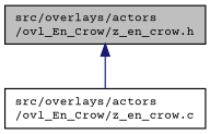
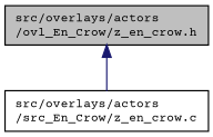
  digraph {
    fontname="Courier Prime"
    node [color=black fontname="Courier Prime" fontsize=10 shape=record style=filled]
    n1 [fillcolor=grey75 fontcolor=black height=0.2 label="src/overlays/actors\l/ovl_En_Crow/z_en_crow.h" width=0.4]
-   n2 [fillcolor=white height=0.2 label="src/overlays/actors\l/ovl_En_Crow/z_en_crow.c" width=0.4]
+   n2 [fillcolor=white height=0.2 label="src/overlays/actors\l/src_En_Crow/z_en_crow.c" width=0.4]
    n1 -> n2 [color=midnightblue dir=back fontname="Courier Prime" fontsize=10 labelfontname=Helvetica labelfontsize=10 style=solid]
  }
